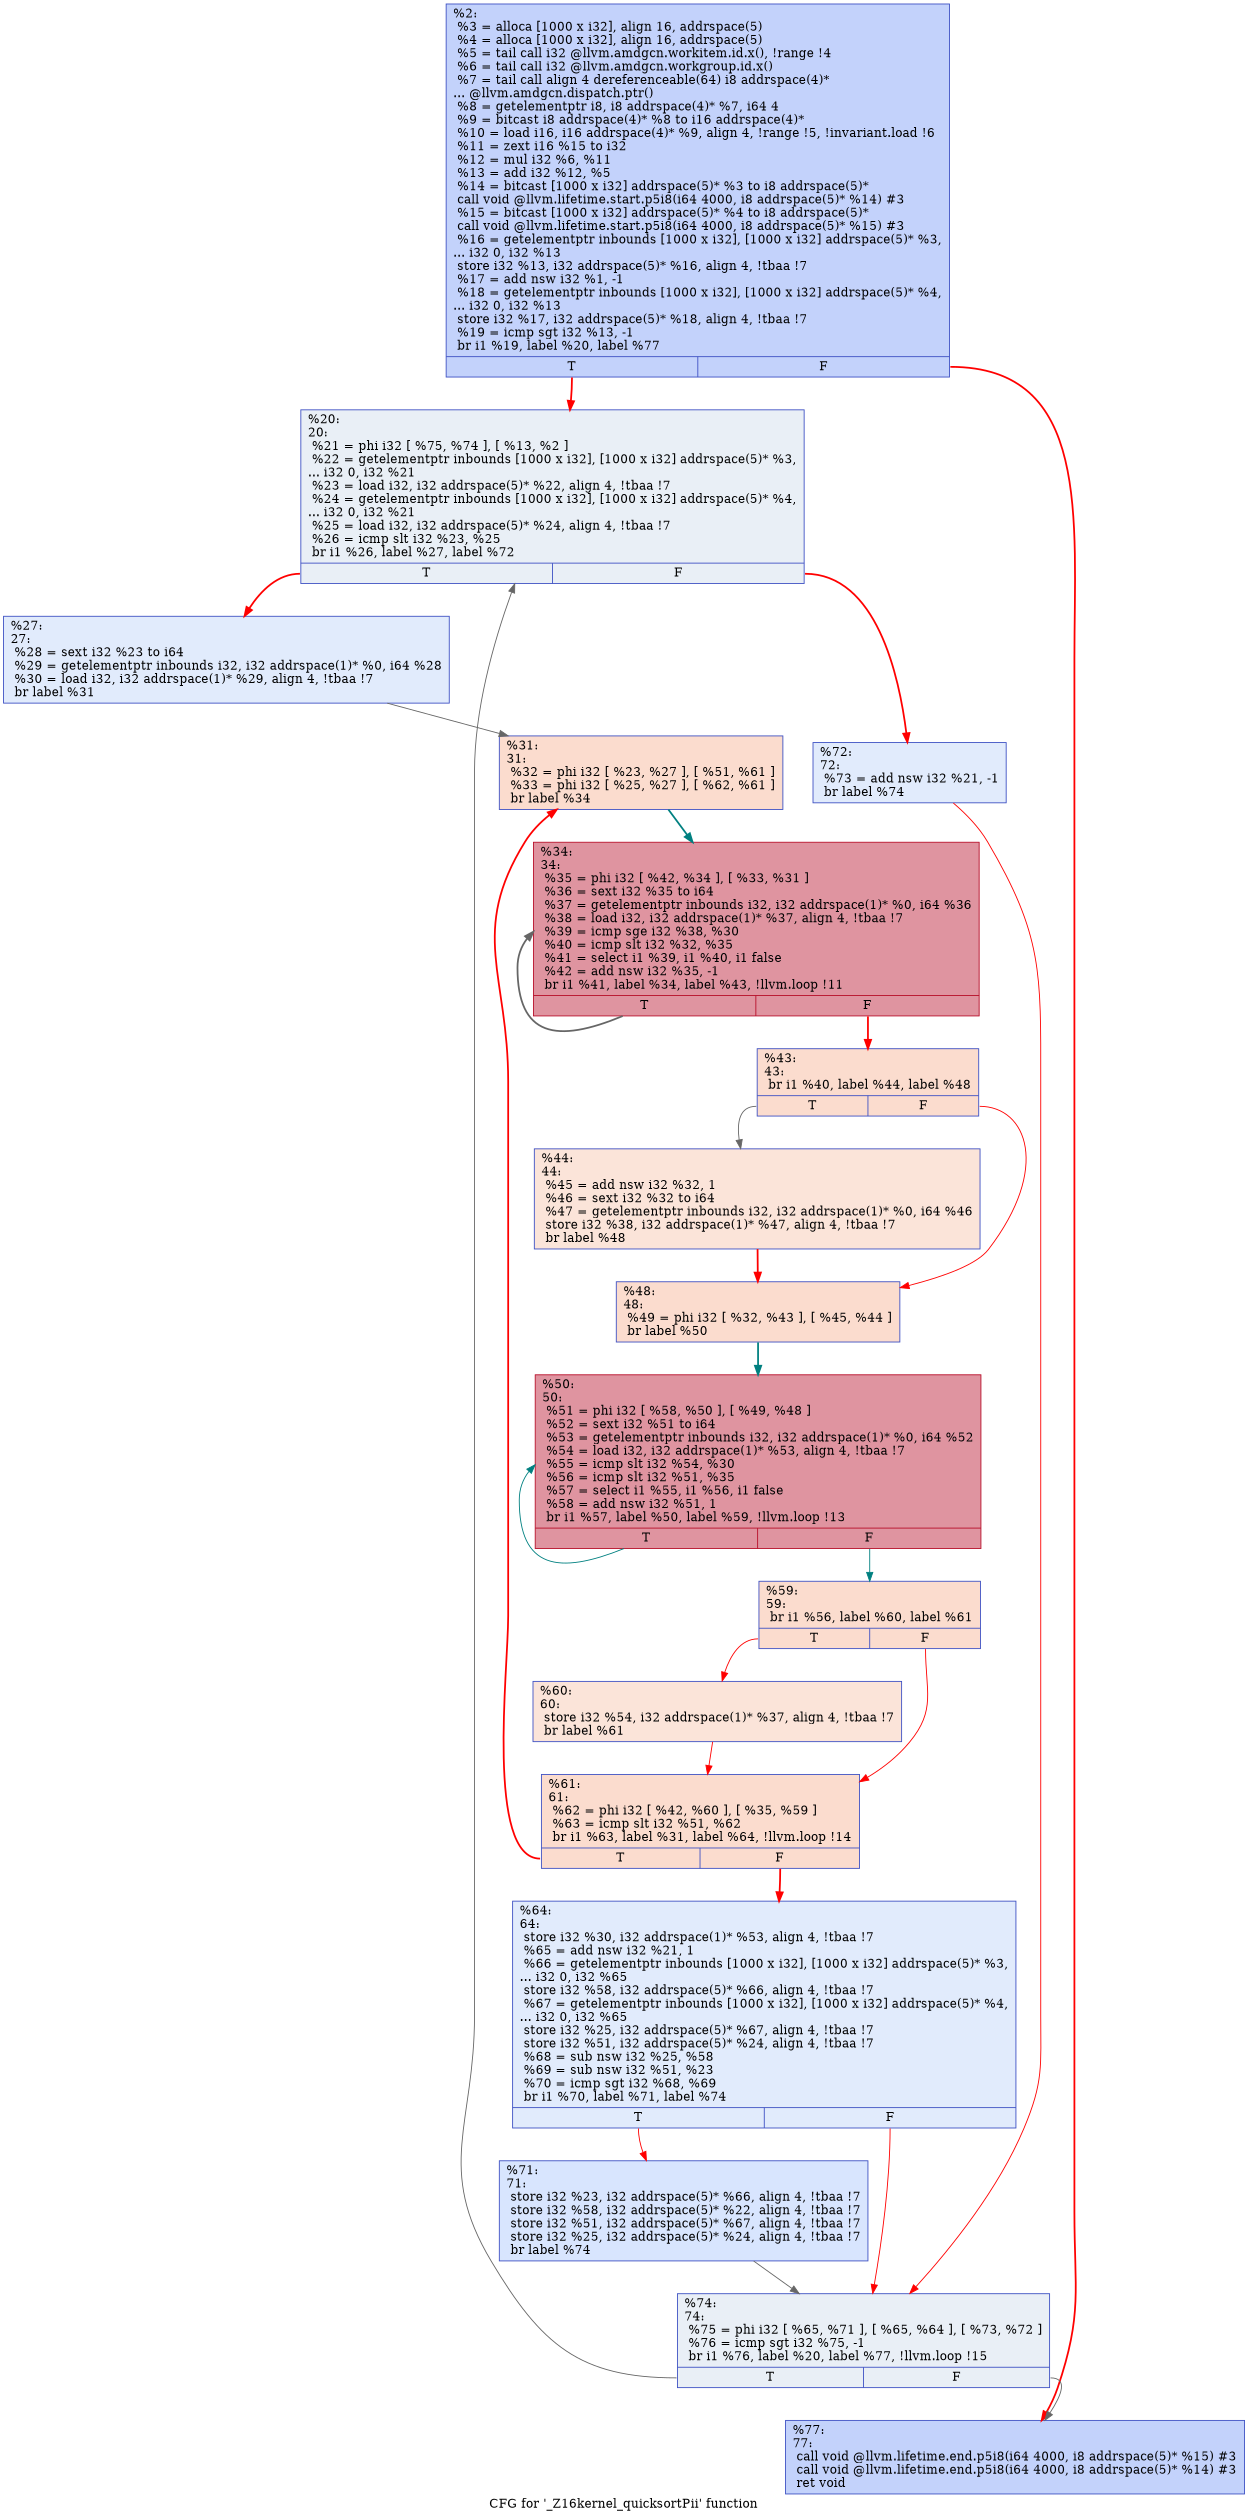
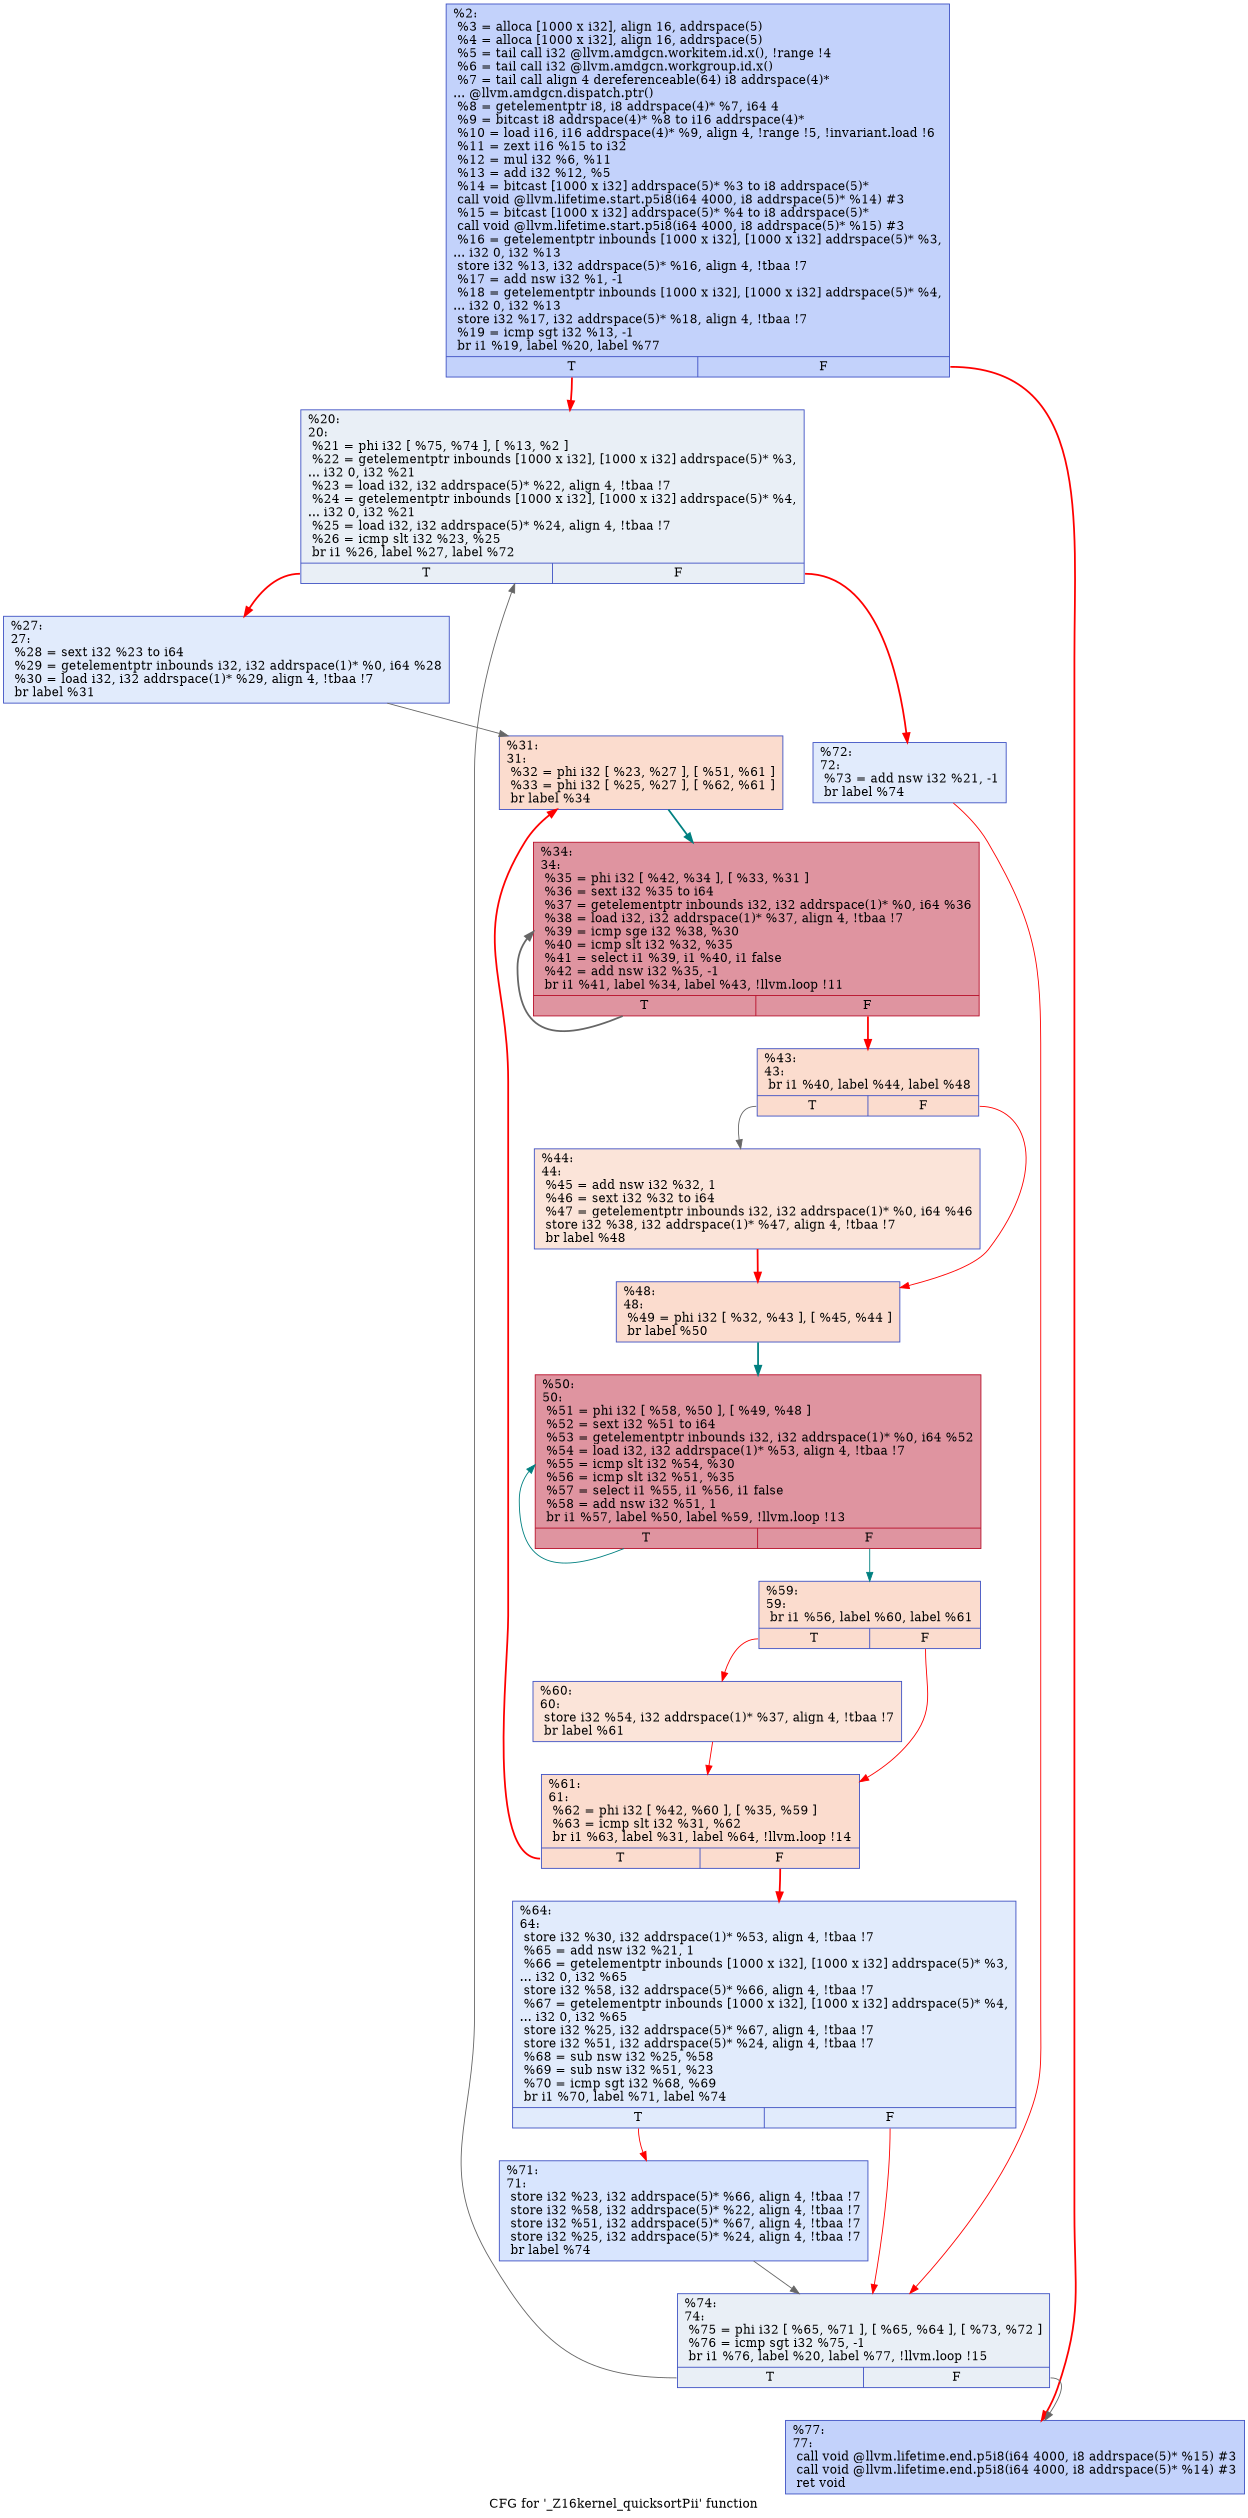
  digraph {
    label="CFG for '_Z16kernel_quicksortPii' function"
    node [color="#3d50c3ff" fillcolor="#f7af9170" shape=record style=filled]
    edge [color=red style=solid tailport=s0]
    n1 [fillcolor="#779af770" label="{%2:\l  %3 = alloca [1000 x i32], align 16, addrspace(5)\l  %4 = alloca [1000 x i32], align 16, addrspace(5)\l  %5 = tail call i32 @llvm.amdgcn.workitem.id.x(), !range !4\l  %6 = tail call i32 @llvm.amdgcn.workgroup.id.x()\l  %7 = tail call align 4 dereferenceable(64) i8 addrspace(4)*\l... @llvm.amdgcn.dispatch.ptr()\l  %8 = getelementptr i8, i8 addrspace(4)* %7, i64 4\l  %9 = bitcast i8 addrspace(4)* %8 to i16 addrspace(4)*\l  %10 = load i16, i16 addrspace(4)* %9, align 4, !range !5, !invariant.load !6\l  %11 = zext i16 %15 to i32\l  %12 = mul i32 %6, %11\l  %13 = add i32 %12, %5\l  %14 = bitcast [1000 x i32] addrspace(5)* %3 to i8 addrspace(5)*\l  call void @llvm.lifetime.start.p5i8(i64 4000, i8 addrspace(5)* %14) #3\l  %15 = bitcast [1000 x i32] addrspace(5)* %4 to i8 addrspace(5)*\l  call void @llvm.lifetime.start.p5i8(i64 4000, i8 addrspace(5)* %15) #3\l  %16 = getelementptr inbounds [1000 x i32], [1000 x i32] addrspace(5)* %3,\l... i32 0, i32 %13\l  store i32 %13, i32 addrspace(5)* %16, align 4, !tbaa !7\l  %17 = add nsw i32 %1, -1\l  %18 = getelementptr inbounds [1000 x i32], [1000 x i32] addrspace(5)* %4,\l... i32 0, i32 %13\l  store i32 %17, i32 addrspace(5)* %18, align 4, !tbaa !7\l  %19 = icmp sgt i32 %13, -1\l  br i1 %19, label %20, label %77\l|{<s0>T|<s1>F}}"]
    n2 [fillcolor="#cedaeb70" label="{%20:\l20:                                               \l  %21 = phi i32 [ %75, %74 ], [ %13, %2 ]\l  %22 = getelementptr inbounds [1000 x i32], [1000 x i32] addrspace(5)* %3,\l... i32 0, i32 %21\l  %23 = load i32, i32 addrspace(5)* %22, align 4, !tbaa !7\l  %24 = getelementptr inbounds [1000 x i32], [1000 x i32] addrspace(5)* %4,\l... i32 0, i32 %21\l  %25 = load i32, i32 addrspace(5)* %24, align 4, !tbaa !7\l  %26 = icmp slt i32 %23, %25\l  br i1 %26, label %27, label %72\l|{<s0>T|<s1>F}}"]
    n3 [fillcolor="#779af770" label="{%77:\l77:                                               \l  call void @llvm.lifetime.end.p5i8(i64 4000, i8 addrspace(5)* %15) #3\l  call void @llvm.lifetime.end.p5i8(i64 4000, i8 addrspace(5)* %14) #3\l  ret void\l}"]
    n4 [fillcolor="#bbd1f870" label="{%27:\l27:                                               \l  %28 = sext i32 %23 to i64\l  %29 = getelementptr inbounds i32, i32 addrspace(1)* %0, i64 %28\l  %30 = load i32, i32 addrspace(1)* %29, align 4, !tbaa !7\l  br label %31\l}"]
    n5 [fillcolor="#bbd1f870" label="{%72:\l72:                                               \l  %73 = add nsw i32 %21, -1\l  br label %74\l}"]
    n6 [label="{%31:\l31:                                               \l  %32 = phi i32 [ %23, %27 ], [ %51, %61 ]\l  %33 = phi i32 [ %25, %27 ], [ %62, %61 ]\l  br label %34\l}"]
    n7 [fillcolor="#cedaeb70" label="{%74:\l74:                                               \l  %75 = phi i32 [ %65, %71 ], [ %65, %64 ], [ %73, %72 ]\l  %76 = icmp sgt i32 %75, -1\l  br i1 %76, label %20, label %77, !llvm.loop !15\l|{<s0>T|<s1>F}}"]
    n8 [color="#b70d28ff" fillcolor="#b70d2870" label="{%34:\l34:                                               \l  %35 = phi i32 [ %42, %34 ], [ %33, %31 ]\l  %36 = sext i32 %35 to i64\l  %37 = getelementptr inbounds i32, i32 addrspace(1)* %0, i64 %36\l  %38 = load i32, i32 addrspace(1)* %37, align 4, !tbaa !7\l  %39 = icmp sge i32 %38, %30\l  %40 = icmp slt i32 %32, %35\l  %41 = select i1 %39, i1 %40, i1 false\l  %42 = add nsw i32 %35, -1\l  br i1 %41, label %34, label %43, !llvm.loop !11\l|{<s0>T|<s1>F}}"]
    n9 [label="{%43:\l43:                                               \l  br i1 %40, label %44, label %48\l|{<s0>T|<s1>F}}"]
    n10 [fillcolor="#f5c1a970" label="{%44:\l44:                                               \l  %45 = add nsw i32 %32, 1\l  %46 = sext i32 %32 to i64\l  %47 = getelementptr inbounds i32, i32 addrspace(1)* %0, i64 %46\l  store i32 %38, i32 addrspace(1)* %47, align 4, !tbaa !7\l  br label %48\l}"]
    n11 [label="{%48:\l48:                                               \l  %49 = phi i32 [ %32, %43 ], [ %45, %44 ]\l  br label %50\l}"]
    n12 [color="#b70d28ff" fillcolor="#b70d2870" label="{%50:\l50:                                               \l  %51 = phi i32 [ %58, %50 ], [ %49, %48 ]\l  %52 = sext i32 %51 to i64\l  %53 = getelementptr inbounds i32, i32 addrspace(1)* %0, i64 %52\l  %54 = load i32, i32 addrspace(1)* %53, align 4, !tbaa !7\l  %55 = icmp slt i32 %54, %30\l  %56 = icmp slt i32 %51, %35\l  %57 = select i1 %55, i1 %56, i1 false\l  %58 = add nsw i32 %51, 1\l  br i1 %57, label %50, label %59, !llvm.loop !13\l|{<s0>T|<s1>F}}"]
    n13 [label="{%59:\l59:                                               \l  br i1 %56, label %60, label %61\l|{<s0>T|<s1>F}}"]
    n14 [fillcolor="#f5c1a970" label="{%60:\l60:                                               \l  store i32 %54, i32 addrspace(1)* %37, align 4, !tbaa !7\l  br label %61\l}"]
-   n15 [label="{%61:\l61:                                               \l  %62 = phi i32 [ %42, %60 ], [ %35, %59 ]\l  %63 = icmp slt i32 %51, %62\l  br i1 %63, label %31, label %64, !llvm.loop !14\l|{<s0>T|<s1>F}}"]
+   n15 [label="{%61:\l61:                                               \l  %62 = phi i32 [ %42, %60 ], [ %35, %59 ]\l  %63 = icmp slt i32 %31, %62\l  br i1 %63, label %31, label %64, !llvm.loop !14\l|{<s0>T|<s1>F}}"]
    n16 [fillcolor="#bbd1f870" label="{%64:\l64:                                               \l  store i32 %30, i32 addrspace(1)* %53, align 4, !tbaa !7\l  %65 = add nsw i32 %21, 1\l  %66 = getelementptr inbounds [1000 x i32], [1000 x i32] addrspace(5)* %3,\l... i32 0, i32 %65\l  store i32 %58, i32 addrspace(5)* %66, align 4, !tbaa !7\l  %67 = getelementptr inbounds [1000 x i32], [1000 x i32] addrspace(5)* %4,\l... i32 0, i32 %65\l  store i32 %25, i32 addrspace(5)* %67, align 4, !tbaa !7\l  store i32 %51, i32 addrspace(5)* %24, align 4, !tbaa !7\l  %68 = sub nsw i32 %25, %58\l  %69 = sub nsw i32 %51, %23\l  %70 = icmp sgt i32 %68, %69\l  br i1 %70, label %71, label %74\l|{<s0>T|<s1>F}}"]
    n17 [fillcolor="#a7c5fe70" label="{%71:\l71:                                               \l  store i32 %23, i32 addrspace(5)* %66, align 4, !tbaa !7\l  store i32 %58, i32 addrspace(5)* %22, align 4, !tbaa !7\l  store i32 %51, i32 addrspace(5)* %67, align 4, !tbaa !7\l  store i32 %25, i32 addrspace(5)* %24, align 4, !tbaa !7\l  br label %74\l}"]
    n1 -> n2 [style=bold]
    n1 -> n3 [style=bold tailport=s1]
    n2 -> n4 [style=bold]
    n2 -> n5 [style=bold tailport=s1]
    n4 -> n6 [color=gray40]
    n5 -> n7
    n6 -> n8 [color=teal style=bold]
    n7 -> n2 [color=gray40]
    n7 -> n3 [color=gray40 tailport=s1]
    n8 -> n8 [color=gray40 style=bold]
    n8 -> n9 [style=bold tailport=s1]
    n9 -> n10 [color=gray40]
    n9 -> n11 [tailport=s1]
    n10 -> n11 [style=bold]
    n11 -> n12 [color=teal style=bold]
    n12 -> n12 [color=teal]
    n12 -> n13 [color=teal tailport=s1]
    n13 -> n14
    n13 -> n15 [tailport=s1]
    n14 -> n15
    n15 -> n6 [style=bold]
    n15 -> n16 [style=bold tailport=s1]
    n16 -> n7 [tailport=s1]
    n16 -> n17
    n17 -> n7 [color=gray40]
  }
